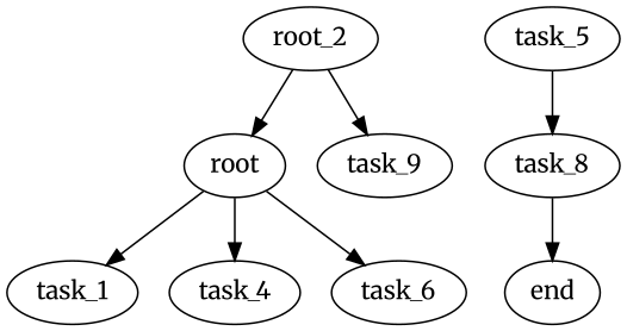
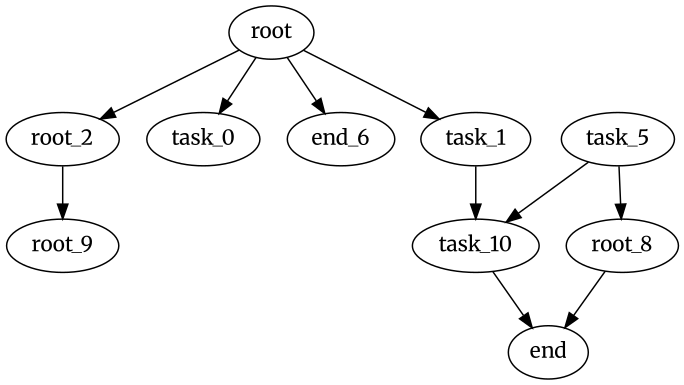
  digraph {
    fontname=Merriweather
    node [fontname=Merriweather]
    edge [fontname=Merriweather]
    root
    task_1
    n3 [label=root_2]
-   task_4
-   task_6
-   task_9
+   task_4 [label=task_0]
+   task_6 [label=end_6]
+   task_10
+   task_9 [label=root_9]
    task_5
-   task_8
+   task_8 [label=root_8]
    end
    root -> task_1
-   n3 -> root
+   root -> n3
    root -> task_4
    root -> task_6
+   task_1 -> task_10
    n3 -> task_9
+   task_10 -> end
+   task_5 -> task_10
    task_5 -> task_8
    task_8 -> end
  }
